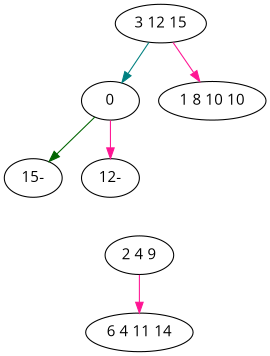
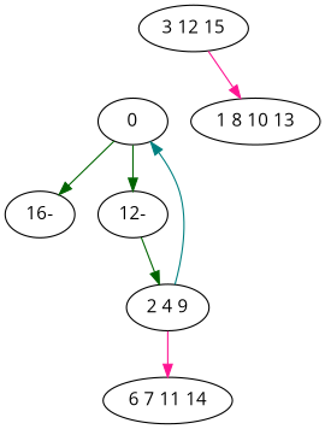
  digraph {
    fontname="Open Sans"
    node [fontname="Open Sans"]
    edge [color=deeppink fontname="Open Sans"]
    n1 [label="3 12 15"]
    n2 [label=0]
-   n3 [label="1 8 10 10"]
-   n4 [label="15-"]
+   n3 [label="1 8 10 13"]
+   n4 [label="16-"]
    n5 [label="12-"]
    n6 [label="2 4 9"]
-   n7 [label="6 4 11 14"]
-   n1 -> n2 [color=teal]
+   n7 [label="6 7 11 14"]
+   n6 -> n2 [color=teal]
    n1 -> n3
    n2 -> n4 [color=darkgreen]
-   n2 -> n5
+   n2 -> n5 [color=darkgreen]
+   n5 -> n6 [color=darkgreen]
    n6 -> n7
  }
